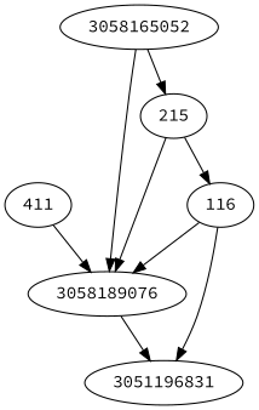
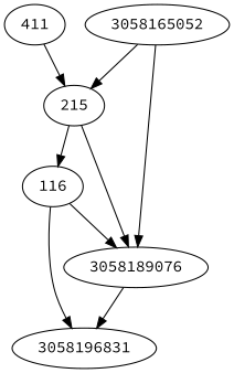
  strict digraph {
    fontname="Source Code Pro"
    node [fontname="Source Code Pro"]
    edge [fontname="Source Code Pro"]
    n1 [label=411]
    3058189076
-   3058196831 [label=3051196831]
+   3058196831
    n4 [label=215]
    116
    3058165052
-   n1 -> 3058189076
+   n1 -> n4
    3058189076 -> 3058196831
    n4 -> 3058189076
    n4 -> 116
    116 -> 3058189076
    116 -> 3058196831
    3058165052 -> 3058189076
    3058165052 -> n4
  }
